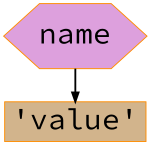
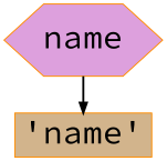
  digraph {
    rankdir=TB
    fontname="Source Code Pro"
    node [fontname="Source Code Pro" fontsize=32 style=filled color=darkorange]
    name [fillcolor=plum shape=hexagon]
-   "'value'" [shape=box fillcolor=tan]
+   "'value'" [shape=box fillcolor=tan label="'name'"]
    name -> "'value'" [style=bold arrowhead=normal fontname="Source Code Pro"]
  }
